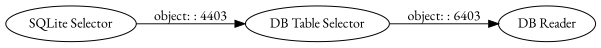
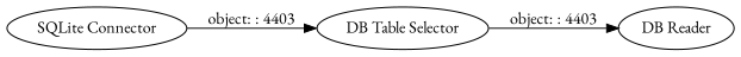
  digraph {
    fontname="EB Garamond"
    rankdir=LR
    node [fontname="EB Garamond"]
    edge [fontname="EB Garamond"]
    n1 [label="DB Table Selector"]
    n2 [label="DB Reader"]
-   n3 [label="SQLite Selector"]
-   n1 -> n2 [label="object: : 6403"]
+   n3 [label="SQLite Connector"]
+   n1 -> n2 [label="object: : 4403"]
    n3 -> n1 [label="object: : 4403"]
  }
